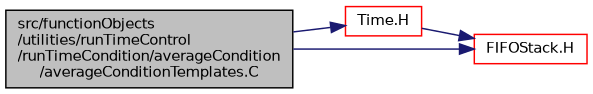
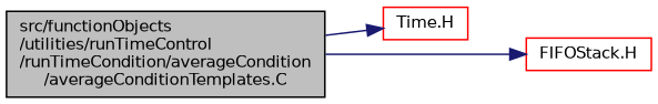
  digraph {
    rankdir=LR
    node [color=red fontname=Helvetica fontsize=10 shape=record]
    edge [color=midnightblue fontname=Helvetica fontsize=10 labelfontname=Helvetica labelfontsize=10 style=solid]
    n1 [color=black fillcolor=grey75 fontcolor=black height=0.2 label="src/functionObjects\l/utilities/runTimeControl\l/runTimeCondition/averageCondition\l/averageConditionTemplates.C" style=filled width=0.4]
    n2 [height=0.2 label="Time.H" width=0.4]
    n3 [height=0.2 label="FIFOStack.H" width=0.4]
    n1 -> n2
    n1 -> n3
-   n2 -> n3
  }
